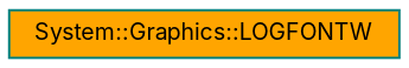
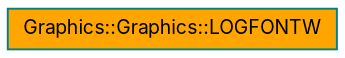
  digraph {
    rankdir=LR
    fontname=Inter
-   n1 [color=teal fillcolor=orange fontname=Inter fontsize=10 height=0.2 label="System::Graphics::LOGFONTW" shape=record style=filled width=0.4]
+   n1 [color=teal fillcolor=orange fontname=Inter fontsize=10 height=0.2 label="Graphics::Graphics::LOGFONTW" shape=record style=filled width=0.4]
  }
